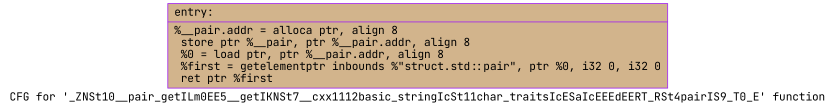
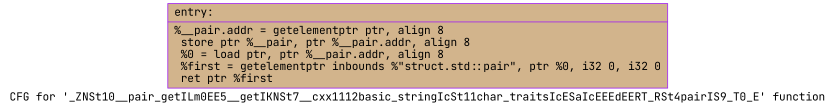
  digraph {
    label="CFG for '_ZNSt10__pair_getILm0EE5__getIKNSt7__cxx1112basic_stringIcSt11char_traitsIcESaIcEEEdEERT_RSt4pairIS9_T0_E' function"
    fontname="JetBrains Mono"
-   n1 [color=purple fillcolor=tan fontname="JetBrains Mono" label="{entry:\l|  %__pair.addr = alloca ptr, align 8\l  store ptr %__pair, ptr %__pair.addr, align 8\l  %0 = load ptr, ptr %__pair.addr, align 8\l  %first = getelementptr inbounds %\"struct.std::pair\", ptr %0, i32 0, i32 0\l  ret ptr %first\l}" shape=record style=filled]
+   n1 [color=purple fillcolor=tan fontname="JetBrains Mono" label="{entry:\l|  %__pair.addr = getelementptr ptr, align 8\l  store ptr %__pair, ptr %__pair.addr, align 8\l  %0 = load ptr, ptr %__pair.addr, align 8\l  %first = getelementptr inbounds %\"struct.std::pair\", ptr %0, i32 0, i32 0\l  ret ptr %first\l}" shape=record style=filled]
  }
